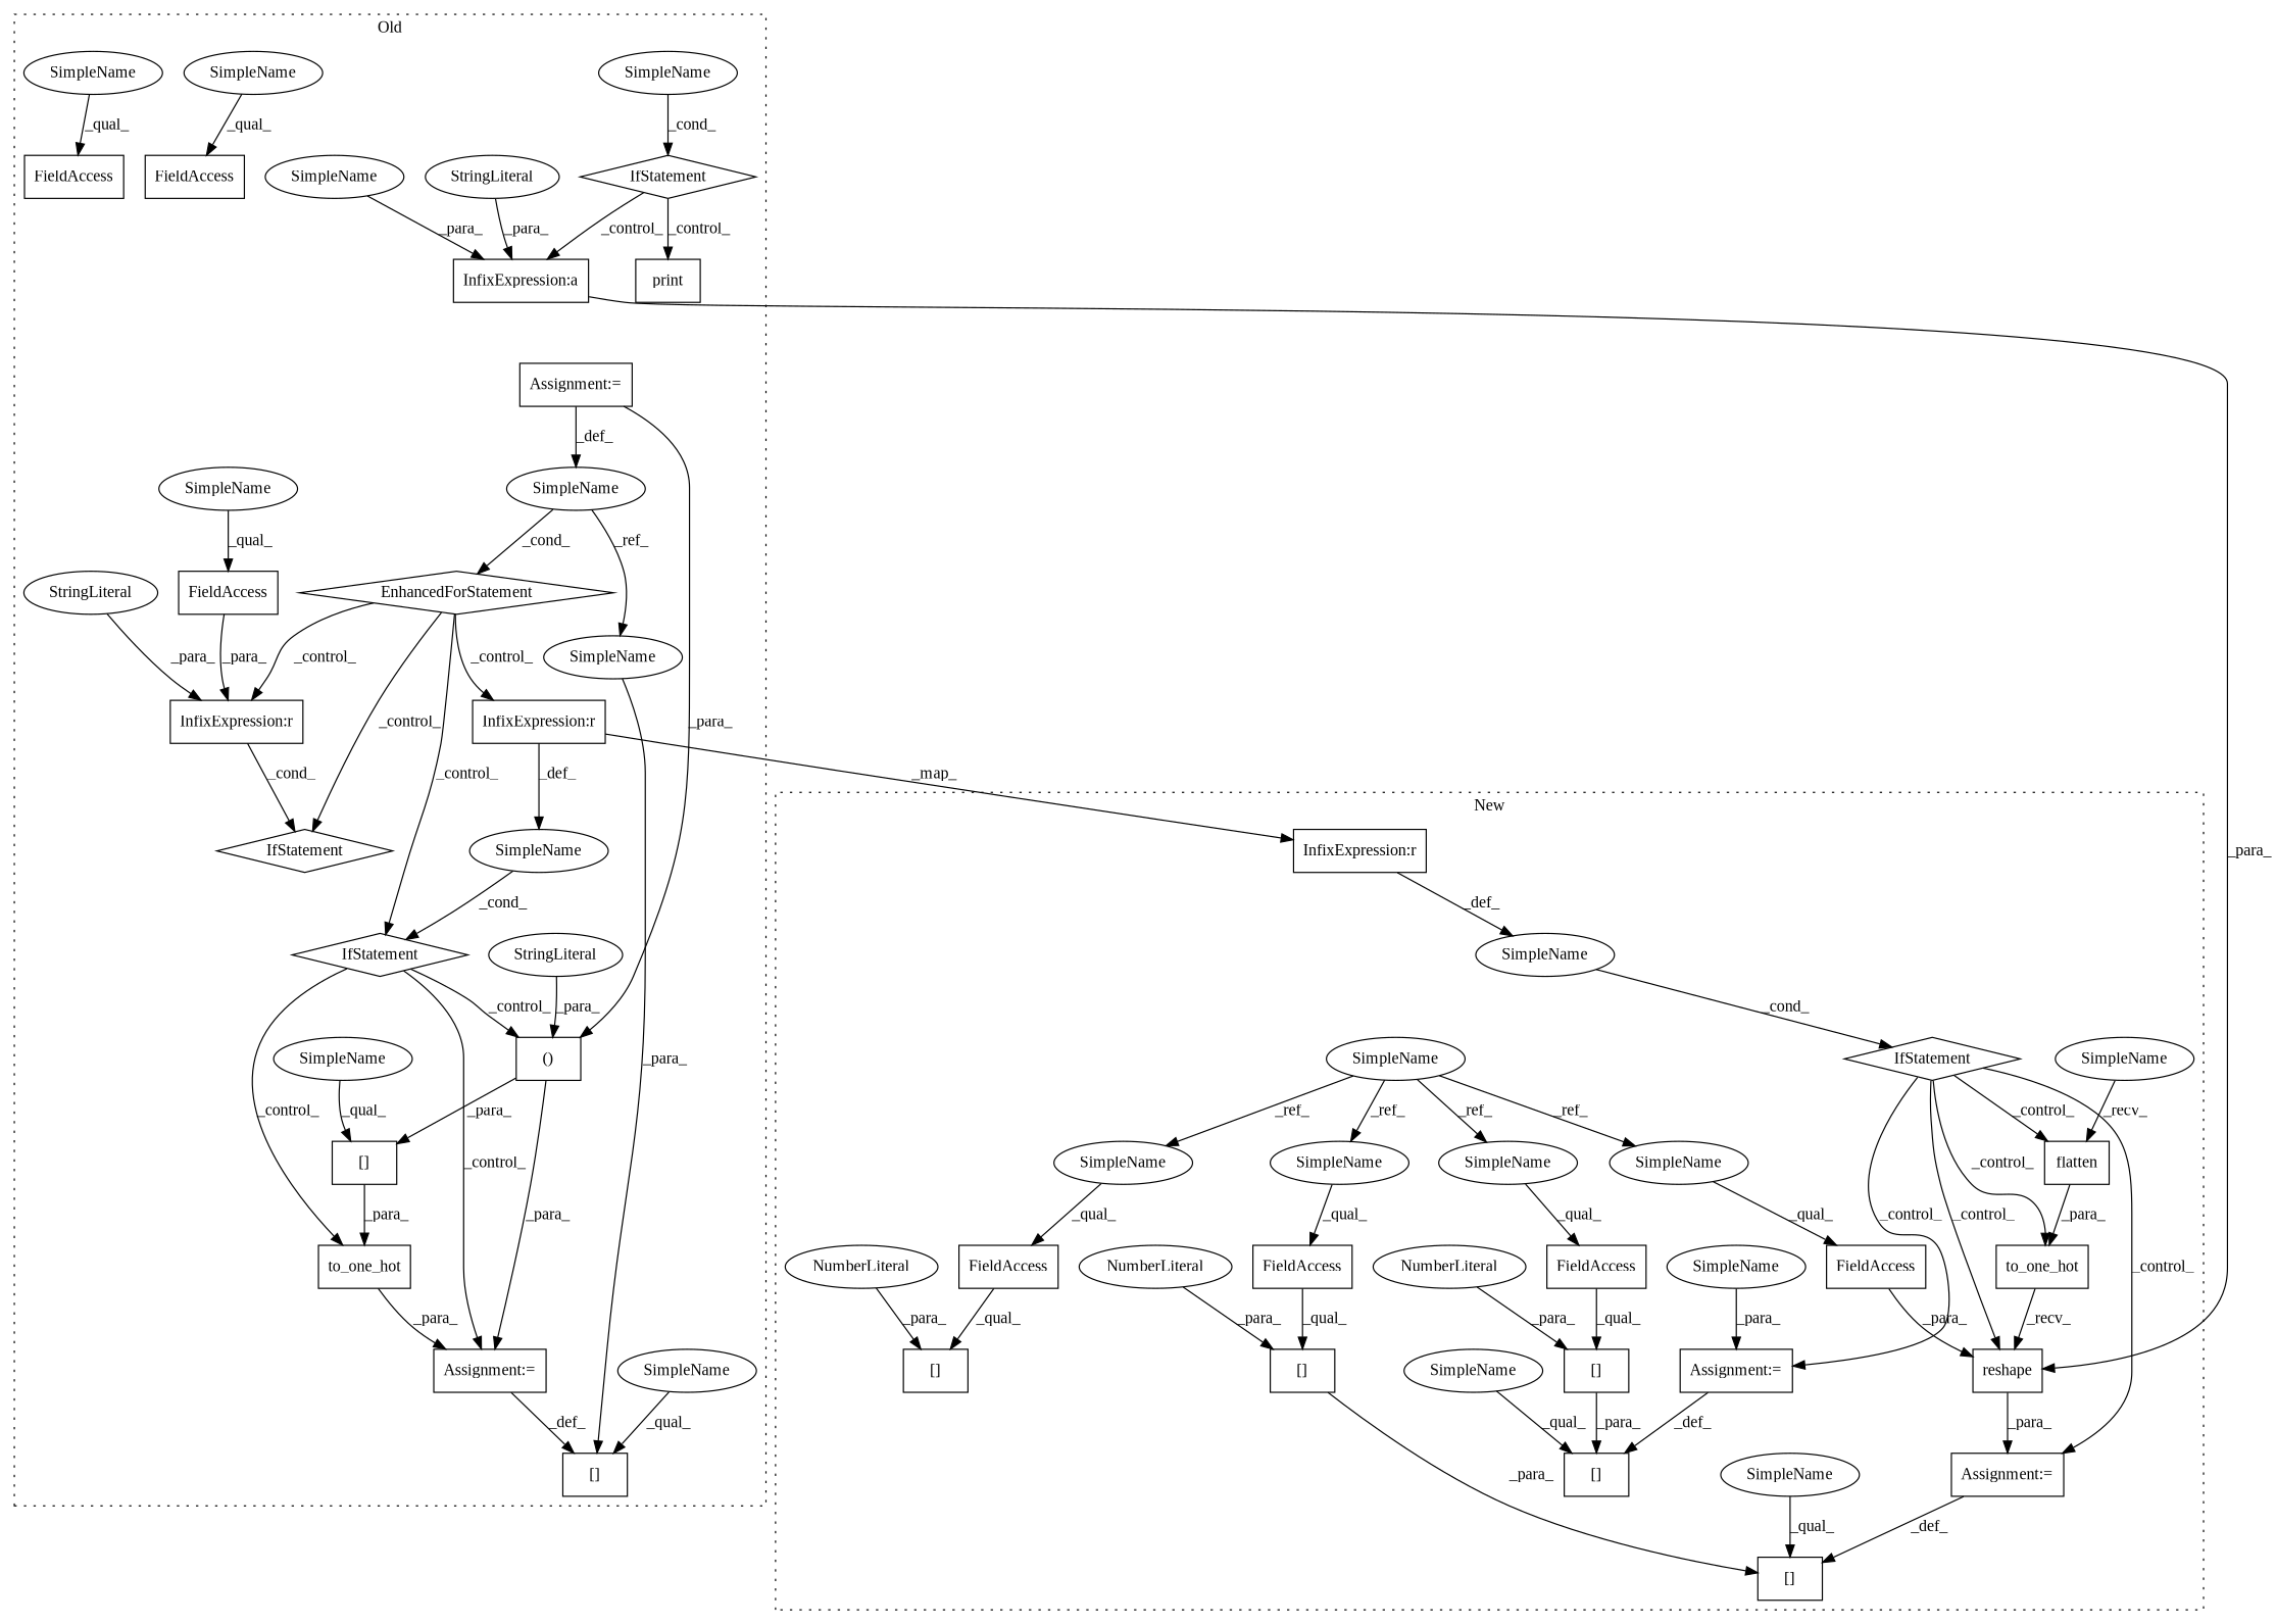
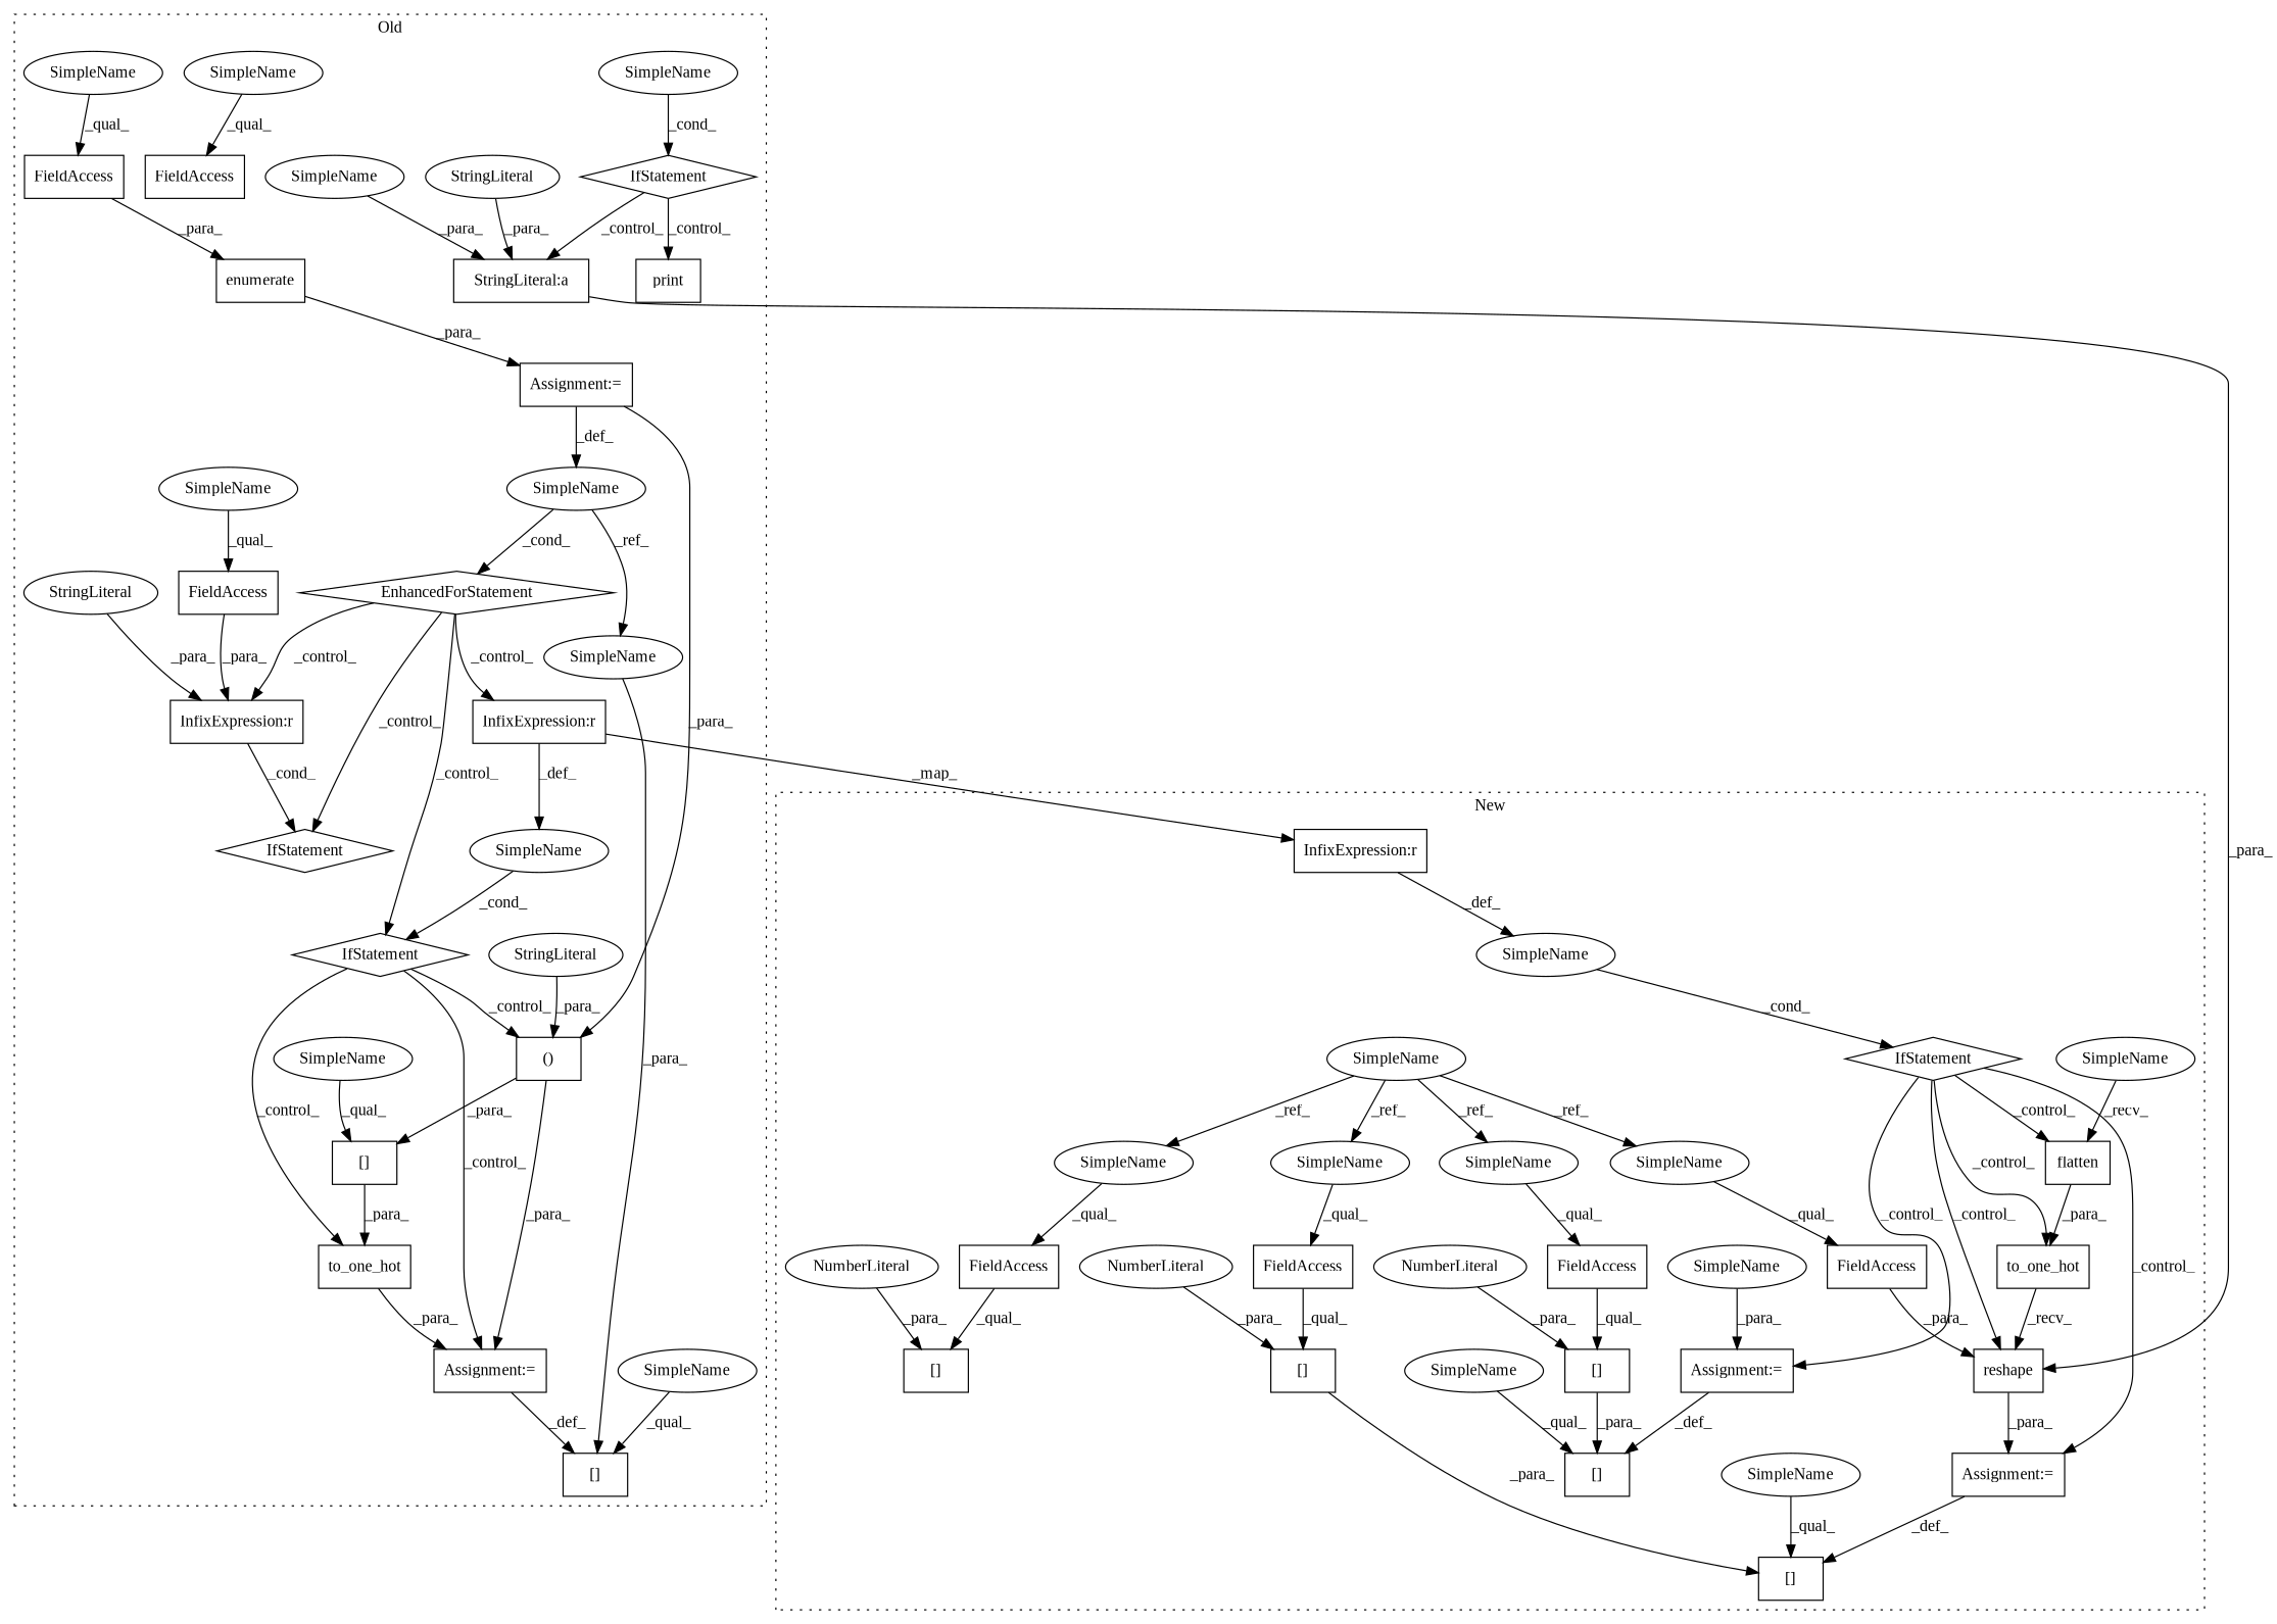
  digraph {
    fontname="Liberation Serif"
    node [a=42 fontname="Liberation Serif" l=4 shape=box]
    edge [fontname="Liberation Serif"]
    n1 [a=32 l="6,1" label=print s="6330,6363"]
    n2 [a=7 l="85,2" label="Assignment:=" s="6666,6825"]
    n3 [a=106 l=34 label="()" s=6939]
    n4 [a=70 l="85,2" label=EnhancedForStatement s="6666,6825" shape=diamond]
    n5 [label=SimpleName shape=ellipse l=""]
    n6 [a=32 l="11,1" label=to_one_hot s="6909,6975"]
-   n7 [a=27 l=3 label="InfixExpression:a" s=6355]
+   n7 [a=27 l=3 label="StringLiteral:a" s=6355]
    n8 [a=2 l="10,1" label="[]" s="6892,6907"]
    n9 [l=5 label=SimpleName s=6792 shape=ellipse]
    n10 [a=2 l="19,2" label="[]" s="6920,6973"]
    n11 [label=SimpleName shape=ellipse l=""]
    n12 [a=45 l=16 label=StringLiteral s=6957 shape=ellipse]
    n13 [a=45 l=19 label=StringLiteral s=6336 shape=ellipse]
    n14 [a=27 label="InfixExpression:r" s=7017]
    n15 [a=45 l=12 label=StringLiteral s=7021 shape=ellipse]
    n16 [a=27 label="InfixExpression:r" s=6854]
    n17 [a=22 l=9 label=FieldAccess s=7008]
    n18 [a=22 l=14 label=FieldAccess s=6810]
    n19 [a=22 l=12 label=FieldAccess s=7235]
    n20 [a=25 l="4,2" label=IfStatement s="6306,6318" shape=diamond]
+   n21 [a=32 l="10,1" label=enumerate s="6800,6824"]
    n22 [a=25 l="4,2" label=IfStatement s="7004,7033" shape=diamond]
    n23 [a=7 l=1 label="Assignment:=" s=6908]
    n24 [a=25 l="4,2" label=IfStatement s="6841,6874" shape=diamond]
    n25 [l=5 label=SimpleName s=6358 shape=ellipse]
    n26 [l=5 label=SimpleName s=6902 shape=ellipse]
    n27 [l=9 label=SimpleName s=6892 shape=ellipse]
    n28 [l=3 label=SimpleName s=6920 shape=ellipse]
    n29 [label=SimpleName s=7235 shape=ellipse]
    n30 [label=SimpleName s=6810 shape=ellipse]
    n31 [label=SimpleName s=7008 shape=ellipse]
    n32 [a=32 l=9 label=flatten s=6586]
    n33 [a=7 l=1 label="Assignment:=" s=6570]
    n34 [a=2 l="10,1" label="[]" s="6545,6569"]
    n35 [label=SimpleName shape=ellipse l=""]
    n36 [a=2 l="12,1" label="[]" s="6555,6568"]
    n37 [a=34 l=1 label=NumberLiteral s=6567 shape=ellipse]
    n38 [a=32 l="8,1" label=reshape s="6599,6624"]
    n39 [a=2 l="10,1" label="[]" s="6659,6683"]
    n40 [a=7 l=1 label="Assignment:=" s=6684]
    n41 [a=2 l="12,1" label="[]" s="6669,6682"]
    n42 [a=34 l=1 label=NumberLiteral s=6681 shape=ellipse]
    n43 [a=27 label="InfixExpression:r" s=6509]
    n44 [a=22 l=11 label=FieldAccess s=6555]
    n45 [label=SimpleName s=5941 shape=ellipse]
    n46 [a=22 l=11 label=FieldAccess s=6669]
    n47 [a=22 l=12 label=FieldAccess s=6610]
    n48 [a=22 l=17 label=FieldAccess s=6773]
    n49 [a=2 l="18,1" label="[]" s="6773,6792"]
    n50 [a=34 l=1 label=NumberLiteral s=6791 shape=ellipse]
    n51 [a=32 l="11,1" label=to_one_hot s="6571,6597"]
    n52 [a=25 l="4,2" label=IfStatement s="6496,6529" shape=diamond]
    n53 [l=9 label=SimpleName s=6545 shape=ellipse]
    n54 [l=9 label=SimpleName s=6659 shape=ellipse]
    n55 [label=SimpleName s=6773 shape=ellipse]
    n56 [label=SimpleName s=6555 shape=ellipse]
    n57 [label=SimpleName s=6610 shape=ellipse]
    n58 [label=SimpleName s=6669 shape=ellipse]
    n59 [l=3 label=SimpleName s=6685 shape=ellipse]
    n60 [l=3 label=SimpleName s=6582 shape=ellipse]
    subgraph cluster_1 {
      label=Old
      style=dotted
      n1
      n2
      n3
      n4
      n5
      n6
      n7
      n8
      n9
      n10
      n11
      n12
      n13
      n14
      n15
      n16
      n17
      n18
      n19
      n20
+     n21
      n22
      n23
      n24
      n25
      n26
      n27
      n28
      n29
      n30
      n31
    }
    subgraph cluster_2 {
      label=New
      style=dotted
      n32
      n33
      n34
      n35
      n36
      n37
      n38
      n39
      n40
      n41
      n42
      n43
      n44
      n45
      n46
      n47
      n48
      n49
      n50
      n51
      n52
      n53
      n54
      n55
      n56
      n57
      n58
      n59
      n60
    }
    n2 -> n3 [label=_para_]
    n2 -> n9 [label=_def_]
    n3 -> n10 [label=_para_]
    n3 -> n23 [label=_para_]
    n4 -> n14 [label=_control_]
    n4 -> n16 [label=_control_]
    n4 -> n22 [label=_control_]
    n4 -> n24 [label=_control_]
    n5 -> n24 [label=_cond_]
    n6 -> n23 [label=_para_]
    n7 -> n38 [label=_para_]
    n9 -> n4 [label=_cond_]
    n9 -> n26 [label=_ref_]
    n10 -> n6 [label=_para_]
    n11 -> n20 [label=_cond_]
    n12 -> n3 [label=_para_]
    n13 -> n7 [label=_para_]
    n14 -> n22 [label=_cond_]
    n15 -> n14 [label=_para_]
    n16 -> n5 [label=_def_]
    n16 -> n43 [label=_map_]
    n17 -> n14 [label=_para_]
+   n18 -> n21 [label=_para_]
    n20 -> n1 [label=_control_]
    n20 -> n7 [label=_control_]
+   n21 -> n2 [label=_para_]
    n23 -> n8 [label=_def_]
    n24 -> n3 [label=_control_]
    n24 -> n6 [label=_control_]
    n24 -> n23 [label=_control_]
    n25 -> n7 [label=_para_]
    n26 -> n8 [label=_para_]
    n27 -> n8 [label=_qual_]
    n28 -> n10 [label=_qual_]
    n29 -> n19 [label=_qual_]
    n30 -> n18 [label=_qual_]
    n31 -> n17 [label=_qual_]
    n32 -> n51 [label=_para_]
    n33 -> n34 [label=_def_]
    n35 -> n52 [label=_cond_]
    n36 -> n34 [label=_para_]
    n37 -> n36 [label=_para_]
    n38 -> n33 [label=_para_]
    n40 -> n39 [label=_def_]
    n41 -> n39 [label=_para_]
    n42 -> n41 [label=_para_]
    n43 -> n35 [label=_def_]
    n44 -> n36 [label=_qual_]
    n45 -> n55 [label=_ref_]
    n45 -> n56 [label=_ref_]
    n45 -> n57 [label=_ref_]
    n45 -> n58 [label=_ref_]
    n46 -> n41 [label=_qual_]
    n47 -> n38 [label=_para_]
    n48 -> n49 [label=_qual_]
    n50 -> n49 [label=_para_]
    n51 -> n38 [label=_recv_]
    n52 -> n32 [label=_control_]
    n52 -> n33 [label=_control_]
    n52 -> n38 [label=_control_]
    n52 -> n40 [label=_control_]
    n52 -> n51 [label=_control_]
    n53 -> n34 [label=_qual_]
    n54 -> n39 [label=_qual_]
    n55 -> n48 [label=_qual_]
    n56 -> n44 [label=_qual_]
    n57 -> n47 [label=_qual_]
    n58 -> n46 [label=_qual_]
    n59 -> n40 [label=_para_]
    n60 -> n32 [label=_recv_]
  }
